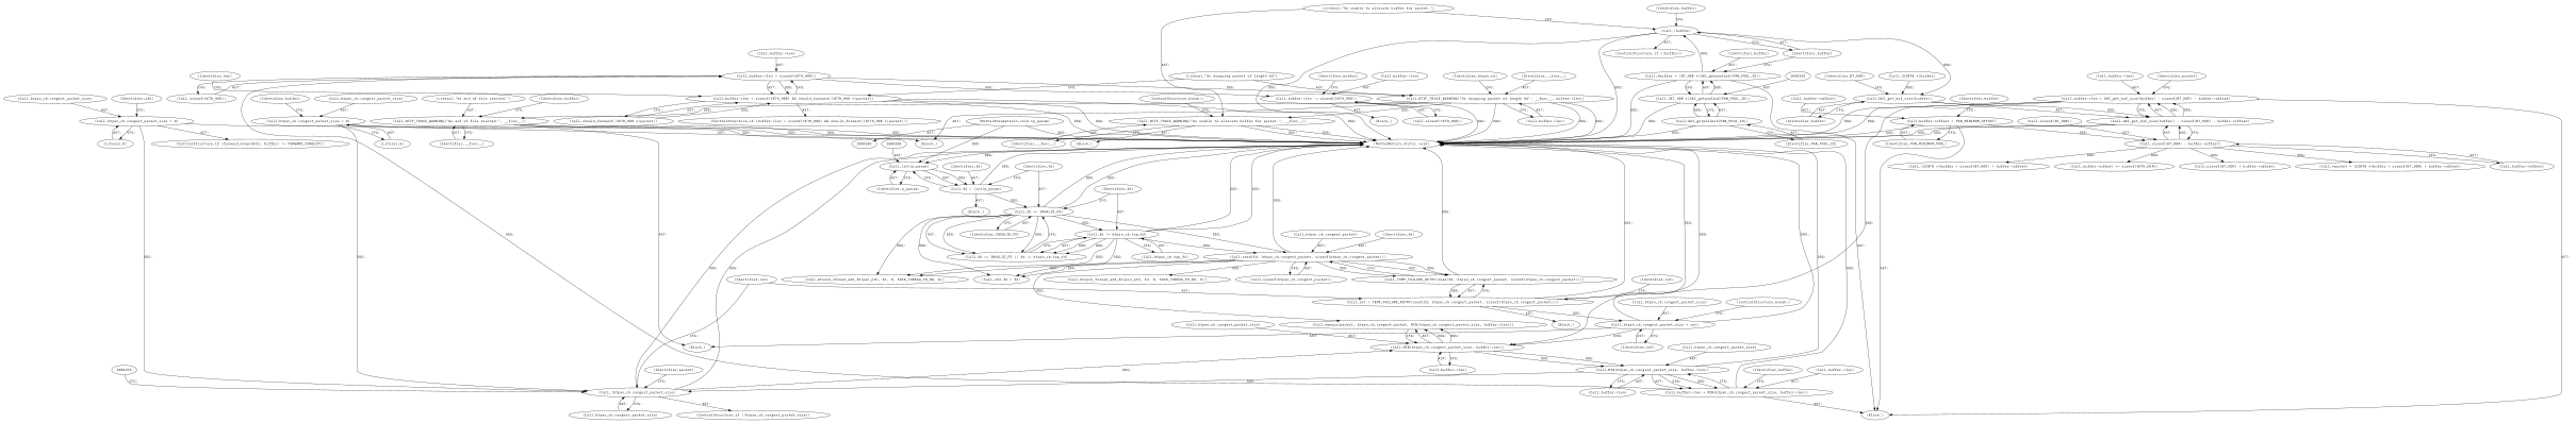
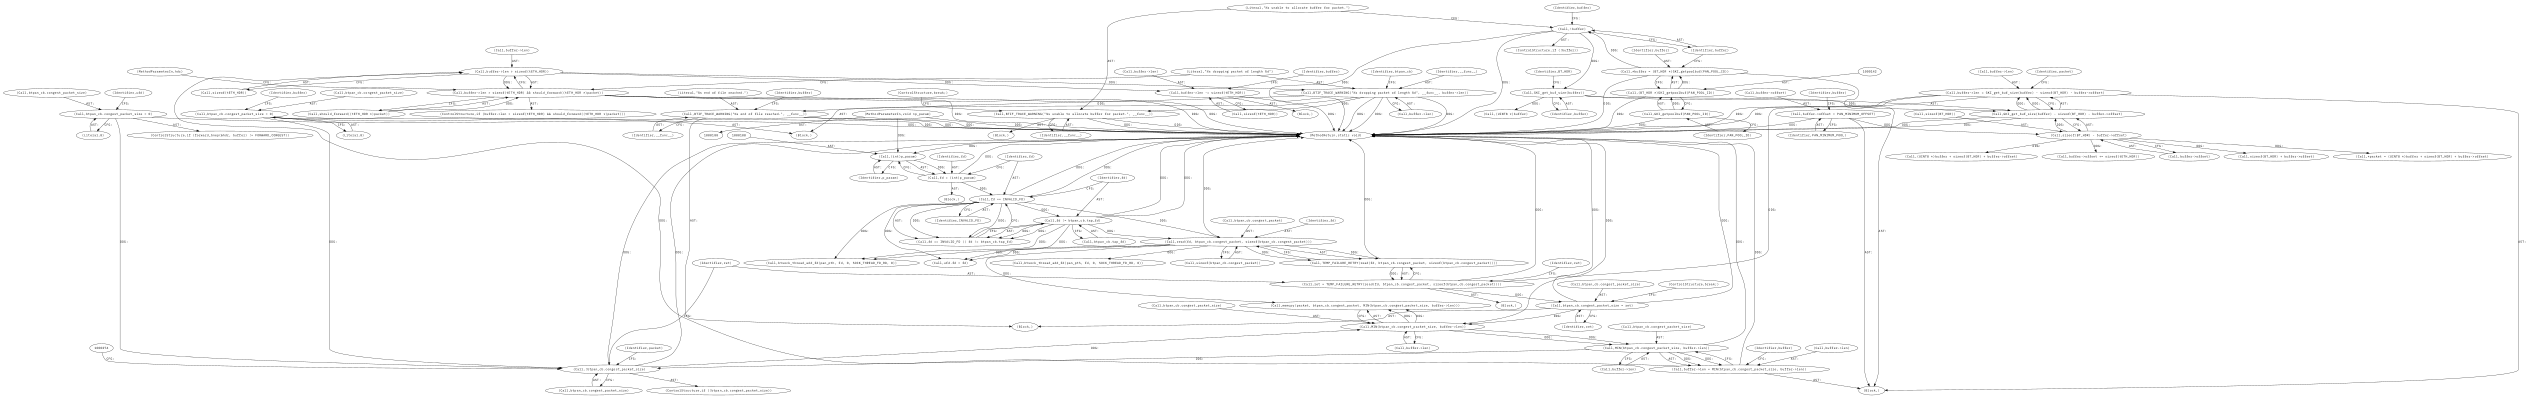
  digraph {
    fontname="IBM Plex Mono"
    node [fontname="IBM Plex Mono"]
    edge [fontname="IBM Plex Mono"]
    n1 [label="(Call,buffer->len > sizeof(tETH_HDR))"]
    n2 [label="(Call,buffer->len > sizeof(tETH_HDR) && should_forward((tETH_HDR *)packet))"]
    n3 [label="(Call,buffer->len -= sizeof(tETH_HDR))"]
    n4 [label="(Call,BTIF_TRACE_WARNING(\"%s dropping packet of length %d\", __func__, buffer->len))"]
    n5 [label="(Call,sizeof(tETH_HDR))"]
    n6 [label="(MethodReturn,static void)"]
    n7 [label="(Call,should_forward((tETH_HDR *)packet))"]
    n8 [label="(ControlStructure,if (buffer->len > sizeof(tETH_HDR) && should_forward((tETH_HDR *)packet)))"]
    n9 [label="(Block,)"]
    n10 [label="(Call,sizeof(tETH_HDR))"]
    n11 [label="(Block,)"]
    n12 [label="(Call,BTIF_TRACE_WARNING(\"%s unable to allocate buffer for packet.\", __func__))"]
    n13 [label="(Call,BTIF_TRACE_WARNING(\"%s end of file reached.\", __func__))"]
    n14 [label="(Call,buffer->len)"]
    n15 [label="(Call,buffer->len = MIN(btpan_cb.congest_packet_size, buffer->len))"]
    n16 [label="(Call,MIN(btpan_cb.congest_packet_size, buffer->len))"]
    n17 [label="(Block,)"]
    n18 [label="(Call,!btpan_cb.congest_packet_size)"]
    n19 [label="(Call,buffer->len)"]
    n20 [label="(Call,(int)p_param)"]
    n21 [label="(Call,MIN(btpan_cb.congest_packet_size, buffer->len))"]
    n22 [label="(Call,btpan_cb.congest_packet_size)"]
    n23 [label="(ControlStructure,if (!btpan_cb.congest_packet_size))"]
    n24 [label="(Call,memcpy(packet, btpan_cb.congest_packet, MIN(btpan_cb.congest_packet_size, buffer->len)))"]
    n25 [label="(Call,buffer->len)"]
    n26 [label="(Call,btpan_cb.congest_packet_size = 0)"]
    n27 [label="(ControlStructure,if (forward_bnep(&hdr, buffer) != FORWARD_CONGEST))"]
    n28 [label="(Literal,0)"]
    n29 [label="(Call,btpan_cb.congest_packet_size = 0)"]
    n30 [label="(Literal,0)"]
    n31 [label="(Call,btpan_cb.congest_packet_size = ret)"]
    n32 [label="(Identifier,ret)"]
    n33 [label="(Block,)"]
    n34 [label="(Call,ret = TEMP_FAILURE_RETRY(read(fd, btpan_cb.congest_packet, sizeof(btpan_cb.congest_packet))))"]
    n35 [label="(Call,TEMP_FAILURE_RETRY(read(fd, btpan_cb.congest_packet, sizeof(btpan_cb.congest_packet))))"]
    n36 [label="(Block,)"]
    n37 [label="(Call,read(fd, btpan_cb.congest_packet, sizeof(btpan_cb.congest_packet)))"]
    n38 [label="(Call,sizeof(btpan_cb.congest_packet))"]
    n39 [label="(Call,ufd.fd = fd)"]
    n40 [label="(Call,btsock_thread_add_fd(pan_pth, fd, 0, SOCK_THREAD_FD_RD, 0))"]
    n41 [label="(Call,btsock_thread_add_fd(pan_pth, fd, 0, SOCK_THREAD_FD_RD, 0))"]
    n42 [label="(Call,fd == INVALID_FD)"]
    n43 [label="(Call,fd != btpan_cb.tap_fd)"]
    n44 [label="(Call,fd == INVALID_FD || fd != btpan_cb.tap_fd)"]
    n45 [label="(Identifier,INVALID_FD)"]
    n46 [label="(Call,btpan_cb.tap_fd)"]
    n47 [label="(Call,fd = (int)p_param)"]
    n48 [label="(Block,)"]
    n49 [label="(Identifier,p_param)"]
    n50 [label="(MethodParameterIn,void *p_param)"]
    1000100
    n52 [label="(Call,buffer->len = GKI_get_buf_size(buffer) - sizeof(BT_HDR) - buffer->offset)"]
    n53 [label="(Call,GKI_get_buf_size(buffer) - sizeof(BT_HDR) - buffer->offset)"]
    n54 [label="(Call,sizeof(BT_HDR) - buffer->offset)"]
    n55 [label="(Call,buffer->offset)"]
    n56 [label="(Call,(UINT8 *)buffer + sizeof(BT_HDR) + buffer->offset)"]
    n57 [label="(Call,buffer->offset += sizeof(tETH_HDR))"]
    n58 [label="(Call,sizeof(BT_HDR) + buffer->offset)"]
    n59 [label="(Call,*packet = (UINT8 *)buffer + sizeof(BT_HDR) + buffer->offset)"]
    n60 [label="(Call,GKI_get_buf_size(buffer))"]
    n61 [label="(Call,(UINT8 *)buffer)"]
    n62 [label="(Identifier,buffer)"]
    n63 [label="(Call,!buffer)"]
    n64 [label="(ControlStructure,if (!buffer))"]
    n65 [label="(Identifier,buffer)"]
    n66 [label="(Call,*buffer = (BT_HDR *)GKI_getpoolbuf(PAN_POOL_ID))"]
    n67 [label="(Call,(BT_HDR *)GKI_getpoolbuf(PAN_POOL_ID))"]
    n68 [label="(Call,GKI_getpoolbuf(PAN_POOL_ID))"]
    n69 [label="(Identifier,PAN_POOL_ID)"]
    n70 [label="(Call,buffer->offset = PAN_MINIMUM_OFFSET)"]
    n71 [label="(Identifier,PAN_MINIMUM_POOL)"]
    n72 [label="(Identifier,__func__)"]
    n73 [label="(Block,)"]
    n74 [label="(Identifier,__func__)"]
    n75 [label="(Identifier,fd)"]
    n76 [label="(Identifier,buffer)"]
    n77 [label="(Identifier,buffer)"]
    n78 [label="(Call,buffer->len)"]
    n79 [label="(Call,btpan_cb.congest_packet_size)"]
    n80 [label="(Literal,\"%s unable to allocate buffer for packet.\")"]
    n81 [label="(Call,btpan_cb.congest_packet_size)"]
    n82 [label="(Identifier,ret)"]
    n83 [label="(Identifier,fd)"]
-   n84 [label="(Identifier,hdr)"]
+   n84 [label="(MethodParameterIn,hdr)"]
    n85 [label="(Identifier,btpan_cb)"]
    n86 [label="(Call,btpan_cb.congest_packet_size)"]
    n87 [label="(Call,sizeof(BT_HDR))"]
    n88 [label="(Identifier,buffer)"]
    n89 [label="(Identifier,packet)"]
    n90 [label="(Identifier,ufd)"]
    n91 [label="(Identifier,__func__)"]
    n92 [label="(ControlStructure,break;)"]
    n93 [label="(ControlStructure,break;)"]
    n94 [label="(Identifier,fd)"]
    n95 [label="(Identifier,ret)"]
    n96 [label="(Call,buffer->len)"]
    n97 [label="(Call,buffer->offset)"]
    n98 [label="(Identifier,buffer)"]
    n99 [label="(Identifier,packet)"]
    n100 [label="(Literal,\"%s end of file reached.\")"]
    n101 [label="(Identifier,fd)"]
    n102 [label="(Call,buffer->len)"]
    n103 [label="(Literal,\"%s dropping packet of length %d\")"]
    n104 [label="(Call,btpan_cb.congest_packet)"]
    n105 [label="(Call,btpan_cb.congest_packet_size)"]
    n106 [label="(Identifier,BT_HDR)"]
    n107 [label="(Identifier,buffer)"]
    n108 [label="(Identifier,buffer)"]
    n109 [label="(Call,btpan_cb.congest_packet_size)"]
    n110 [label="(Identifier,buffer)"]
    n111 [label="(Call,buffer->len)"]
    1000274
    1000108
    1000142
    n1 -> n2 [label="AST: "]
    n1 -> n2 [label="DDG: "]
    n1 -> n3 [label="DDG: "]
    n1 -> n4 [label="DDG: "]
    n1 -> n5 [label="CFG: "]
    n2 -> n1 [label="CFG: "]
    n2 -> n6 [label="DDG: "]
    n2 -> n6 [label="DDG: "]
    n2 -> n6 [label="DDG: "]
    n2 -> n7 [label="CFG: "]
    n2 -> n8 [label="AST: "]
    n3 -> n6 [label="DDG: "]
    n3 -> n9 [label="AST: "]
    n3 -> n10 [label="CFG: "]
    n4 -> n6 [label="DDG: "]
    n4 -> n6 [label="DDG: "]
    n4 -> n6 [label="DDG: "]
    n4 -> n11 [label="AST: "]
    n4 -> n12 [label="DDG: "]
    n4 -> n13 [label="DDG: "]
    n4 -> n14 [label="CFG: "]
    n5 -> n1 [label="AST: "]
    n6 -> n20 [label="DDG: "]
    n7 -> n2 [label="AST: "]
    n7 -> n2 [label="DDG: "]
    n10 -> n3 [label="AST: "]
    n12 -> n6 [label="DDG: "]
    n12 -> n6 [label="DDG: "]
    n12 -> n72 [label="CFG: "]
    n12 -> n73 [label="AST: "]
    n13 -> n6 [label="DDG: "]
    n13 -> n6 [label="DDG: "]
    n13 -> n33 [label="AST: "]
    n13 -> n74 [label="CFG: "]
    n14 -> n4 [label="AST: "]
    n15 -> n1 [label="DDG: "]
    n15 -> n6 [label="DDG: "]
    n15 -> n16 [label="CFG: "]
    n15 -> n17 [label="AST: "]
    n16 -> n6 [label="DDG: "]
    n16 -> n15 [label="AST: "]
    n16 -> n15 [label="DDG: "]
    n16 -> n15 [label="DDG: "]
    n16 -> n18 [label="DDG: "]
    n16 -> n19 [label="CFG: "]
    n18 -> n6 [label="DDG: "]
    n18 -> n6 [label="DDG: "]
    n18 -> n21 [label="DDG: "]
    n18 -> n22 [label="CFG: "]
    n18 -> n23 [label="AST: "]
    n19 -> n16 [label="AST: "]
    n20 -> n47 [label="AST: "]
    n20 -> n47 [label="DDG: "]
    n20 -> n49 [label="CFG: "]
    n21 -> n16 [label="DDG: "]
    n21 -> n16 [label="DDG: "]
    n21 -> n24 [label="AST: "]
    n21 -> n24 [label="DDG: "]
    n21 -> n24 [label="DDG: "]
    n21 -> n25 [label="CFG: "]
    n22 -> n18 [label="AST: "]
    n24 -> n21 [label="CFG: "]
    n25 -> n21 [label="AST: "]
    n26 -> n6 [label="DDG: "]
    n26 -> n18 [label="DDG: "]
    n26 -> n27 [label="AST: "]
    n26 -> n28 [label="CFG: "]
    n28 -> n26 [label="AST: "]
    n29 -> n6 [label="DDG: "]
    n29 -> n11 [label="AST: "]
    n29 -> n18 [label="DDG: "]
    n29 -> n30 [label="CFG: "]
    n30 -> n29 [label="AST: "]
    n31 -> n6 [label="DDG: "]
    n31 -> n6 [label="DDG: "]
    n31 -> n21 [label="DDG: "]
    n31 -> n32 [label="CFG: "]
    n31 -> n33 [label="AST: "]
    n32 -> n31 [label="AST: "]
    n34 -> n6 [label="DDG: "]
    n34 -> n6 [label="DDG: "]
    n34 -> n31 [label="DDG: "]
    n34 -> n35 [label="CFG: "]
    n34 -> n36 [label="AST: "]
    n35 -> n6 [label="DDG: "]
    n35 -> n34 [label="AST: "]
    n35 -> n34 [label="DDG: "]
    n35 -> n37 [label="CFG: "]
    n37 -> n6 [label="DDG: "]
    n37 -> n24 [label="DDG: "]
    n37 -> n35 [label="AST: "]
    n37 -> n35 [label="DDG: "]
    n37 -> n35 [label="DDG: "]
    n37 -> n38 [label="CFG: "]
    n37 -> n39 [label="DDG: "]
    n37 -> n40 [label="DDG: "]
    n37 -> n41 [label="DDG: "]
    n38 -> n37 [label="AST: "]
    n42 -> n6 [label="DDG: "]
    n42 -> n6 [label="DDG: "]
    n42 -> n37 [label="DDG: "]
    n42 -> n39 [label="DDG: "]
    n42 -> n40 [label="DDG: "]
    n42 -> n43 [label="DDG: "]
    n42 -> n44 [label="AST: "]
    n42 -> n44 [label="DDG: "]
    n42 -> n44 [label="DDG: "]
    n42 -> n45 [label="CFG: "]
    n43 -> n6 [label="DDG: "]
    n43 -> n6 [label="DDG: "]
    n43 -> n37 [label="DDG: "]
    n43 -> n39 [label="DDG: "]
    n43 -> n40 [label="DDG: "]
    n43 -> n44 [label="AST: "]
    n43 -> n44 [label="DDG: "]
    n43 -> n44 [label="DDG: "]
    n43 -> n46 [label="CFG: "]
    n44 -> n42 [label="CFG: "]
    n44 -> n43 [label="CFG: "]
    n45 -> n42 [label="AST: "]
    n46 -> n43 [label="AST: "]
    n47 -> n6 [label="DDG: "]
    n47 -> n20 [label="CFG: "]
    n47 -> n42 [label="DDG: "]
    n47 -> n48 [label="AST: "]
    n49 -> n20 [label="AST: "]
    n50 -> n6 [label="DDG: "]
    n50 -> n20 [label="DDG: "]
    n50 -> 1000100 [label="AST: "]
    n52 -> n6 [label="DDG: "]
    n52 -> n6 [label="DDG: "]
    n52 -> n17 [label="AST: "]
    n52 -> n21 [label="DDG: "]
    n52 -> n53 [label="CFG: "]
    n53 -> n6 [label="DDG: "]
    n53 -> n6 [label="DDG: "]
    n53 -> n52 [label="AST: "]
    n53 -> n52 [label="DDG: "]
    n53 -> n52 [label="DDG: "]
    n53 -> n54 [label="CFG: "]
    n54 -> n53 [label="AST: "]
    n54 -> n53 [label="DDG: "]
    n54 -> n55 [label="CFG: "]
    n54 -> n56 [label="DDG: "]
    n54 -> n57 [label="DDG: "]
    n54 -> n58 [label="DDG: "]
    n54 -> n59 [label="DDG: "]
    n55 -> n54 [label="AST: "]
    n60 -> n53 [label="AST: "]
    n60 -> n53 [label="DDG: "]
-   n61 -> n60 [label="DDG: "]
+   n60 -> n61 [label="DDG: "]
    n60 -> n62 [label="CFG: "]
    n62 -> n60 [label="AST: "]
    n63 -> n6 [label="DDG: "]
    n63 -> n6 [label="DDG: "]
    n63 -> n60 [label="DDG: "]
    n63 -> n64 [label="AST: "]
    n63 -> n65 [label="CFG: "]
    n65 -> n63 [label="AST: "]
    n65 -> n66 [label="CFG: "]
    n66 -> n6 [label="DDG: "]
    n66 -> n17 [label="AST: "]
    n66 -> n63 [label="DDG: "]
    n66 -> n67 [label="CFG: "]
    n67 -> n6 [label="DDG: "]
    n67 -> n66 [label="AST: "]
    n67 -> n66 [label="DDG: "]
    n67 -> n68 [label="CFG: "]
    n68 -> n6 [label="DDG: "]
    n68 -> n67 [label="AST: "]
    n68 -> n67 [label="DDG: "]
    n68 -> n69 [label="CFG: "]
    n69 -> n68 [label="AST: "]
    n70 -> n6 [label="DDG: "]
    n70 -> n17 [label="AST: "]
    n70 -> n54 [label="DDG: "]
    n70 -> n71 [label="CFG: "]
    n71 -> n70 [label="AST: "]
    n72 -> n12 [label="AST: "]
    n74 -> n13 [label="AST: "]
    n75 -> n37 [label="AST: "]
    n76 -> n66 [label="AST: "]
    n77 -> n63 [label="CFG: "]
    n78 -> n1 [label="AST: "]
    n79 -> n16 [label="AST: "]
    n80 -> n12 [label="AST: "]
    n80 -> n63 [label="CFG: "]
    n81 -> n29 [label="AST: "]
    n82 -> n18 [label="CFG: "]
    n82 -> n34 [label="AST: "]
    n83 -> n47 [label="AST: "]
    n84 -> n2 [label="CFG: "]
    n85 -> n4 [label="CFG: "]
    n86 -> n31 [label="AST: "]
    n87 -> n54 [label="AST: "]
    n88 -> n13 [label="CFG: "]
    n89 -> n18 [label="CFG: "]
    n90 -> n26 [label="CFG: "]
    n91 -> n4 [label="AST: "]
    n92 -> n31 [label="CFG: "]
    n93 -> n12 [label="CFG: "]
    n94 -> n42 [label="CFG: "]
    n94 -> n43 [label="AST: "]
    n95 -> n34 [label="CFG: "]
    n96 -> n3 [label="AST: "]
    n97 -> n70 [label="AST: "]
    n98 -> n15 [label="CFG: "]
    n99 -> n52 [label="CFG: "]
    n100 -> n13 [label="AST: "]
    n101 -> n42 [label="AST: "]
    n101 -> n47 [label="CFG: "]
    n102 -> n15 [label="AST: "]
    n103 -> n2 [label="CFG: "]
    n103 -> n4 [label="AST: "]
    n104 -> n37 [label="AST: "]
    n105 -> n26 [label="AST: "]
    n106 -> n60 [label="CFG: "]
    n107 -> n70 [label="CFG: "]
    n108 -> n3 [label="CFG: "]
    n109 -> n21 [label="AST: "]
    n110 -> n29 [label="CFG: "]
    n111 -> n52 [label="AST: "]
    1000274 -> n18 [label="CFG: "]
    1000108 -> n20 [label="AST: "]
    1000142 -> n67 [label="AST: "]
  }
